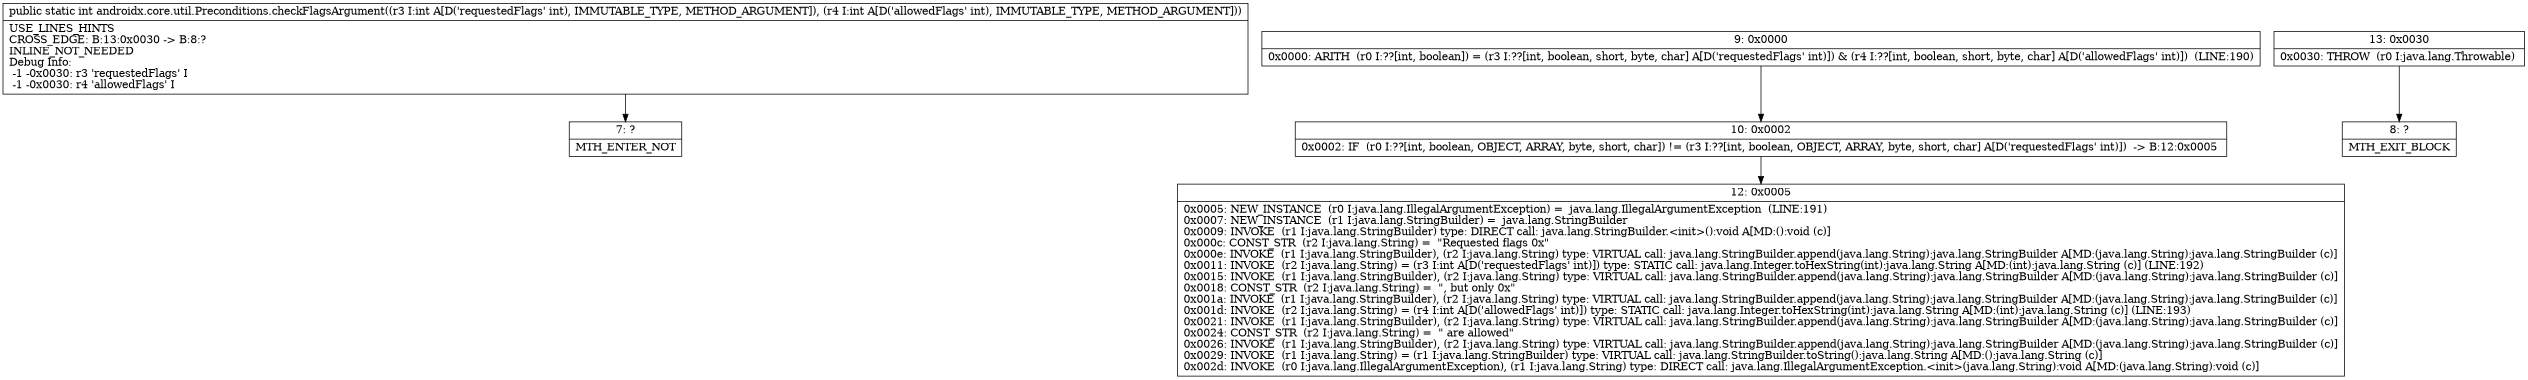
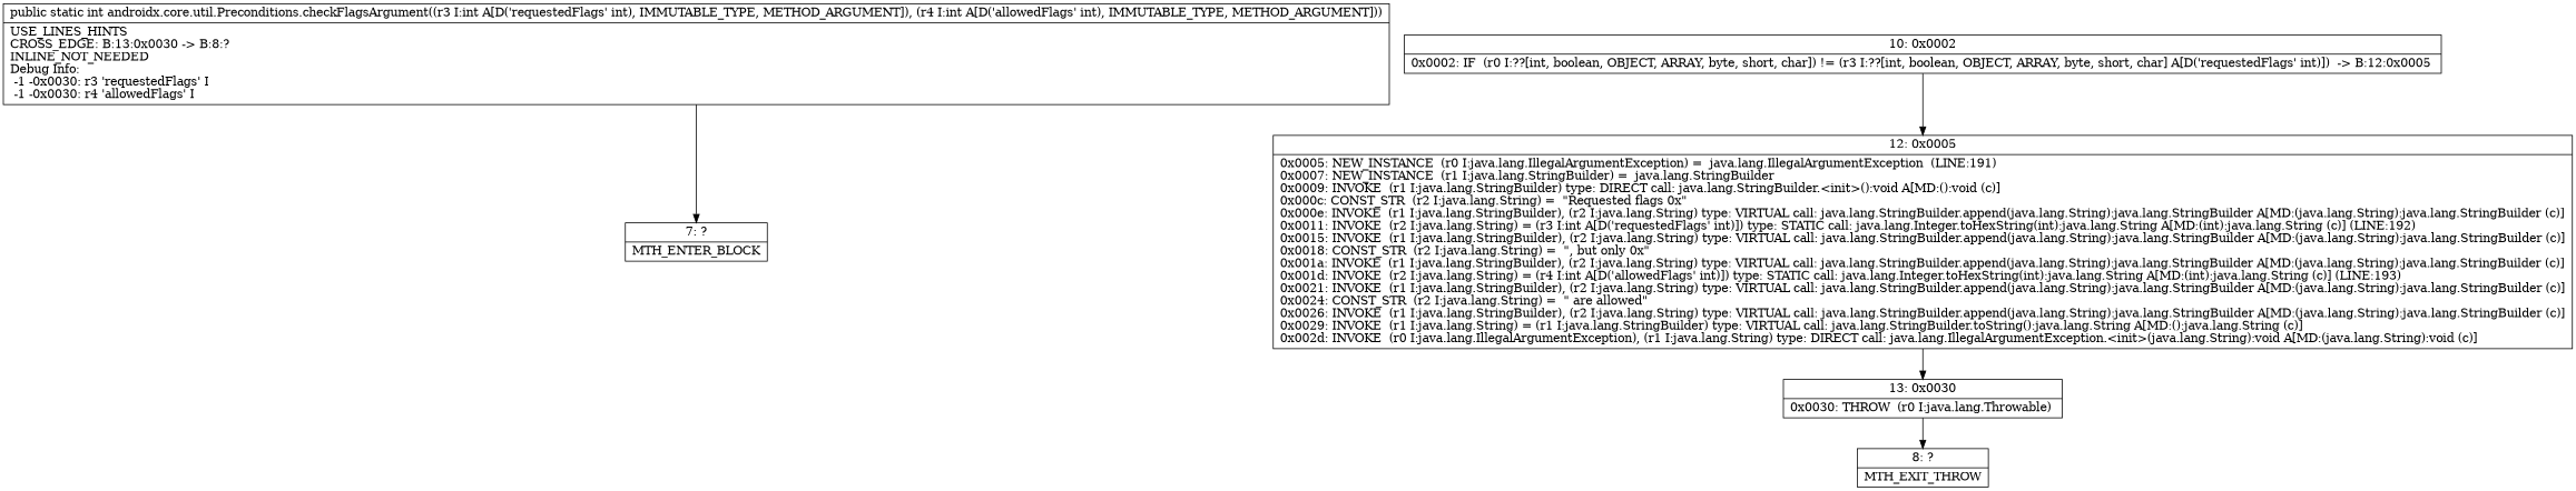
  digraph {
    node [shape=record]
-   n1 [label="{7\:\ ?|MTH_ENTER_NOT\l}"]
-   n2 [label="{9\:\ 0x0000|0x0000: ARITH  (r0 I:??[int, boolean]) = (r3 I:??[int, boolean, short, byte, char] A[D('requestedFlags' int)]) & (r4 I:??[int, boolean, short, byte, char] A[D('allowedFlags' int)])  (LINE:190)\l}"]
+   n1 [label="{7\:\ ?|MTH_ENTER_BLOCK\l}"]
    n3 [label="{10\:\ 0x0002|0x0002: IF  (r0 I:??[int, boolean, OBJECT, ARRAY, byte, short, char]) != (r3 I:??[int, boolean, OBJECT, ARRAY, byte, short, char] A[D('requestedFlags' int)])  \-\> B:12:0x0005 \l}"]
    n4 [label="{12\:\ 0x0005|0x0005: NEW_INSTANCE  (r0 I:java.lang.IllegalArgumentException) =  java.lang.IllegalArgumentException  (LINE:191)\l0x0007: NEW_INSTANCE  (r1 I:java.lang.StringBuilder) =  java.lang.StringBuilder \l0x0009: INVOKE  (r1 I:java.lang.StringBuilder) type: DIRECT call: java.lang.StringBuilder.\<init\>():void A[MD:():void (c)]\l0x000c: CONST_STR  (r2 I:java.lang.String) =  \"Requested flags 0x\" \l0x000e: INVOKE  (r1 I:java.lang.StringBuilder), (r2 I:java.lang.String) type: VIRTUAL call: java.lang.StringBuilder.append(java.lang.String):java.lang.StringBuilder A[MD:(java.lang.String):java.lang.StringBuilder (c)]\l0x0011: INVOKE  (r2 I:java.lang.String) = (r3 I:int A[D('requestedFlags' int)]) type: STATIC call: java.lang.Integer.toHexString(int):java.lang.String A[MD:(int):java.lang.String (c)] (LINE:192)\l0x0015: INVOKE  (r1 I:java.lang.StringBuilder), (r2 I:java.lang.String) type: VIRTUAL call: java.lang.StringBuilder.append(java.lang.String):java.lang.StringBuilder A[MD:(java.lang.String):java.lang.StringBuilder (c)]\l0x0018: CONST_STR  (r2 I:java.lang.String) =  \", but only 0x\" \l0x001a: INVOKE  (r1 I:java.lang.StringBuilder), (r2 I:java.lang.String) type: VIRTUAL call: java.lang.StringBuilder.append(java.lang.String):java.lang.StringBuilder A[MD:(java.lang.String):java.lang.StringBuilder (c)]\l0x001d: INVOKE  (r2 I:java.lang.String) = (r4 I:int A[D('allowedFlags' int)]) type: STATIC call: java.lang.Integer.toHexString(int):java.lang.String A[MD:(int):java.lang.String (c)] (LINE:193)\l0x0021: INVOKE  (r1 I:java.lang.StringBuilder), (r2 I:java.lang.String) type: VIRTUAL call: java.lang.StringBuilder.append(java.lang.String):java.lang.StringBuilder A[MD:(java.lang.String):java.lang.StringBuilder (c)]\l0x0024: CONST_STR  (r2 I:java.lang.String) =  \" are allowed\" \l0x0026: INVOKE  (r1 I:java.lang.StringBuilder), (r2 I:java.lang.String) type: VIRTUAL call: java.lang.StringBuilder.append(java.lang.String):java.lang.StringBuilder A[MD:(java.lang.String):java.lang.StringBuilder (c)]\l0x0029: INVOKE  (r1 I:java.lang.String) = (r1 I:java.lang.StringBuilder) type: VIRTUAL call: java.lang.StringBuilder.toString():java.lang.String A[MD:():java.lang.String (c)]\l0x002d: INVOKE  (r0 I:java.lang.IllegalArgumentException), (r1 I:java.lang.String) type: DIRECT call: java.lang.IllegalArgumentException.\<init\>(java.lang.String):void A[MD:(java.lang.String):void (c)]\l}"]
    n5 [label="{13\:\ 0x0030|0x0030: THROW  (r0 I:java.lang.Throwable) \l}"]
-   n6 [label="{8\:\ ?|MTH_EXIT_BLOCK\l}"]
+   n6 [label="{8\:\ ?|MTH_EXIT_THROW\l}"]
    n7 [label="{public static int androidx.core.util.Preconditions.checkFlagsArgument((r3 I:int A[D('requestedFlags' int), IMMUTABLE_TYPE, METHOD_ARGUMENT]), (r4 I:int A[D('allowedFlags' int), IMMUTABLE_TYPE, METHOD_ARGUMENT]))  | USE_LINES_HINTS\lCROSS_EDGE: B:13:0x0030 \-\> B:8:?\lINLINE_NOT_NEEDED\lDebug Info:\l  \-1 \-0x0030: r3 'requestedFlags' I\l  \-1 \-0x0030: r4 'allowedFlags' I\l}"]
-   n2 -> n3
    n3 -> n4
+   n4 -> n5
    n5 -> n6
    n7 -> n1
  }
